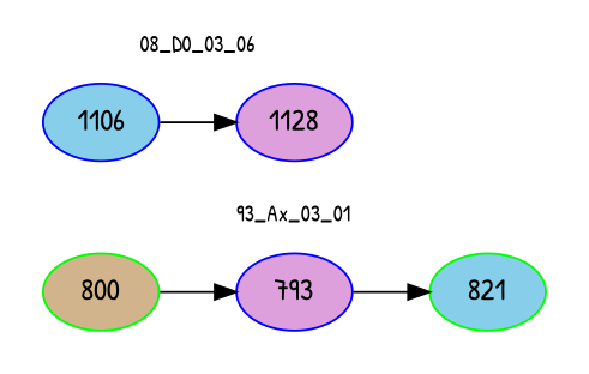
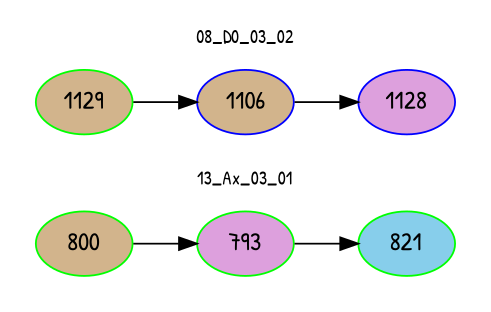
  digraph {
    fontname="Patrick Hand"
    rankdir=LR
    node [color=green fillcolor=tan fontname="Patrick Hand" style=filled]
    edge [color=black fontname="Patrick Hand"]
    n1 [label=800]
-   n2 [color=blue fillcolor=plum label=793]
+   n2 [fillcolor=plum label=793]
    n3 [fillcolor=skyblue label=821]
-   n5 [color=blue fillcolor=skyblue label=1106]
+   n4 [label=1129]
+   n5 [color=blue label=1106]
    n6 [color=blue fillcolor=plum label=1128]
    subgraph cluster_1 {
      color=white
      fontsize=10
-     label="93_Ax_03_01"
+     label="13_Ax_03_01"
      n1
      n2
      n3
    }
    subgraph cluster_2 {
      color=white
      fontsize=10
-     label="08_D0_03_06"
+     label="08_D0_03_02"
+     n4
      n5
      n6
    }
    n1 -> n2
    n2 -> n3
+   n4 -> n5
    n5 -> n6
  }
